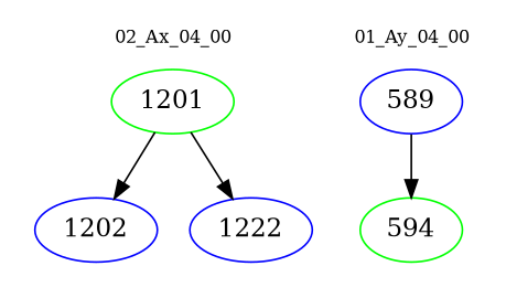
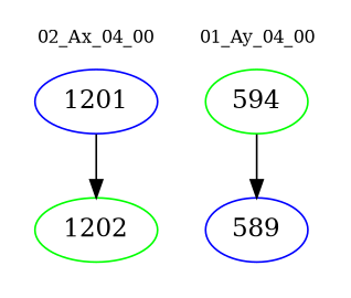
  digraph {
    node [color=blue]
    edge [color=black]
-   n1 [label=1202]
-   n2 [color=green label=1201]
-   n3 [label=1222]
+   n1 [color=green label=1202]
+   n2 [label=1201]
    n4 [color=green label=594]
    n5 [label=589]
    subgraph cluster_1 {
      color=white
      fontsize=10
      label="02_Ax_04_00"
      n1
      n2
-     n3
    }
    subgraph cluster_2 {
      color=white
      fontsize=10
      label="01_Ay_04_00"
      n4
      n5
    }
    n2 -> n1
-   n2 -> n3
-   n5 -> n4
+   n4 -> n5
  }
